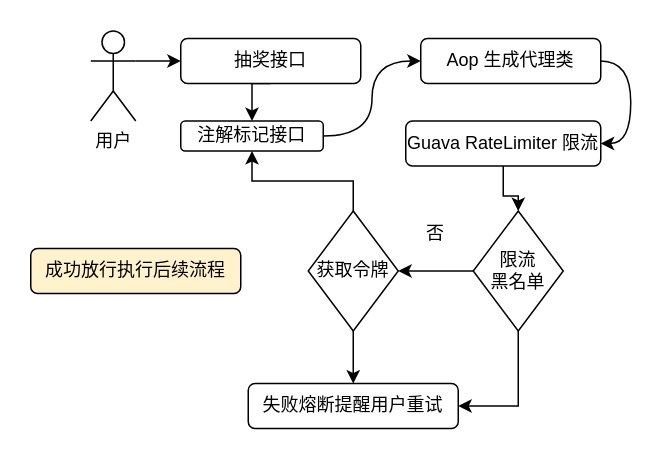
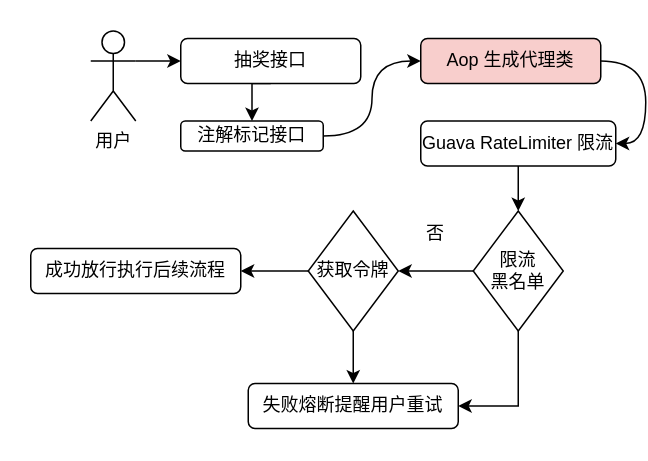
  <mxCell id="0" />
  <mxCell id="1" parent="0" />
  <mxCell id="2" style="edgeStyle=orthogonalEdgeStyle;rounded=0;orthogonalLoop=1;jettySize=auto;html=1;exitX=1;exitY=0.333;exitDx=0;exitDy=0;exitPerimeter=0;entryX=0;entryY=0.5;entryDx=0;entryDy=0;" parent="1" source="3" target="6" edge="1"><mxGeometry relative="1" as="geometry"><mxPoint x="190" y="40" as="targetPoint" /></mxGeometry></mxCell>
  <mxCell id="3" value="用户" style="shape=umlActor;verticalLabelPosition=bottom;verticalAlign=top;html=1;outlineConnect=0;" parent="1" vertex="1"><mxGeometry x="60" y="20" width="30" height="60" as="geometry" /></mxCell>
  <mxCell id="4" style="edgeStyle=orthogonalEdgeStyle;rounded=0;orthogonalLoop=1;jettySize=auto;html=1;exitX=1;exitY=0.5;exitDx=0;exitDy=0;entryX=0;entryY=0.5;entryDx=0;entryDy=0;curved=1;" parent="1" source="12" target="8" edge="1"><mxGeometry relative="1" as="geometry" /></mxCell>
  <mxCell id="5" style="edgeStyle=orthogonalEdgeStyle;rounded=0;orthogonalLoop=1;jettySize=auto;html=1;exitX=0.5;exitY=1;exitDx=0;exitDy=0;entryX=0.5;entryY=0;entryDx=0;entryDy=0;" parent="1" source="6" target="12" edge="1"><mxGeometry relative="1" as="geometry" /></mxCell>
  <mxCell id="6" value="抽奖接口" style="rounded=1;whiteSpace=wrap;html=1;" parent="1" vertex="1"><mxGeometry x="120" y="25" width="120" height="30" as="geometry" /></mxCell>
  <mxCell id="7" style="edgeStyle=orthogonalEdgeStyle;rounded=0;orthogonalLoop=1;jettySize=auto;html=1;exitX=1;exitY=0.5;exitDx=0;exitDy=0;entryX=1;entryY=0.5;entryDx=0;entryDy=0;curved=1;" parent="1" source="8" target="10" edge="1"><mxGeometry relative="1" as="geometry" /></mxCell>
- <mxCell id="8" value="Aop 生成代理类" style="rounded=1;whiteSpace=wrap;html=1;" parent="1" vertex="1"><mxGeometry x="280" y="25" width="120" height="30" as="geometry" /></mxCell>
+ <mxCell id="8" value="Aop 生成代理类" style="rounded=1;whiteSpace=wrap;html=1;fillColor=#f8cecc;" parent="1" vertex="1"><mxGeometry x="280" y="25" width="120" height="30" as="geometry" /></mxCell>
  <mxCell id="9" style="edgeStyle=orthogonalEdgeStyle;rounded=0;orthogonalLoop=1;jettySize=auto;html=1;exitX=0.5;exitY=1;exitDx=0;exitDy=0;" parent="1" source="10" target="22" edge="1"><mxGeometry relative="1" as="geometry"><mxPoint x="320" y="130" as="targetPoint" /></mxGeometry></mxCell>
- <mxCell id="10" value="Guava RateLimiter 限流" style="rounded=1;whiteSpace=wrap;html=1;" parent="1" vertex="1"><mxGeometry x="270" y="80" width="130" height="30" as="geometry" /></mxCell>
+ <mxCell id="10" value="Guava RateLimiter 限流" style="rounded=1;whiteSpace=wrap;html=1;" parent="1" vertex="1"><mxGeometry x="280" y="80" width="130" height="30" as="geometry" /></mxCell>
  <mxCell id="11" value="......" style="text;html=1;align=center;verticalAlign=middle;resizable=0;points=[];autosize=1;strokeColor=none;fillColor=none;" parent="1" vertex="1"><mxGeometry x="80" y="165" width="40" height="30" as="geometry" /></mxCell>
  <mxCell id="12" value="注解标记接口" style="rounded=1;whiteSpace=wrap;html=1;" parent="1" vertex="1"><mxGeometry x="120" y="80" width="95" height="20" as="geometry" /></mxCell>
  <mxCell id="13" value="" style="group" parent="1" vertex="1" connectable="0"><mxGeometry x="20" y="140" width="300" height="145" as="geometry" /></mxCell>
- <mxCell id="14" style="edgeStyle=orthogonalEdgeStyle;rounded=0;orthogonalLoop=1;jettySize=auto;html=1;" parent="13" source="16" target="12" edge="1"><mxGeometry relative="1" as="geometry" /></mxCell>
+ <mxCell id="14" style="edgeStyle=orthogonalEdgeStyle;rounded=0;orthogonalLoop=1;jettySize=auto;html=1;entryX=1;entryY=0.5;entryDx=0;entryDy=0;" parent="13" source="16" target="17" edge="1"><mxGeometry relative="1" as="geometry" /></mxCell>
  <mxCell id="15" style="edgeStyle=orthogonalEdgeStyle;rounded=0;orthogonalLoop=1;jettySize=auto;html=1;exitX=0.5;exitY=1;exitDx=0;exitDy=0;entryX=0.5;entryY=0;entryDx=0;entryDy=0;" parent="13" source="16" target="18" edge="1"><mxGeometry relative="1" as="geometry" /></mxCell>
  <mxCell id="16" value="获取令牌" style="rhombus;whiteSpace=wrap;html=1;" parent="13" vertex="1"><mxGeometry x="185" width="60" height="80" as="geometry" /></mxCell>
- <mxCell id="17" value="成功放行执行后续流程" style="rounded=1;whiteSpace=wrap;html=1;fillColor=#fff2cc;" parent="13" vertex="1"><mxGeometry y="25" width="140" height="30" as="geometry" /></mxCell>
+ <mxCell id="17" value="成功放行执行后续流程" style="rounded=1;whiteSpace=wrap;html=1;" parent="13" vertex="1"><mxGeometry y="25" width="140" height="30" as="geometry" /></mxCell>
  <mxCell id="18" value="失败熔断提醒用户重试" style="rounded=1;whiteSpace=wrap;html=1;" parent="13" vertex="1"><mxGeometry x="145" y="115" width="140" height="30" as="geometry" /></mxCell>
  <mxCell id="19" value="否" style="text;html=1;align=center;verticalAlign=middle;whiteSpace=wrap;rounded=0;" parent="13" vertex="1"><mxGeometry x="240" width="60" height="30" as="geometry" /></mxCell>
  <mxCell id="20" style="edgeStyle=orthogonalEdgeStyle;rounded=0;orthogonalLoop=1;jettySize=auto;html=1;exitX=0;exitY=0.5;exitDx=0;exitDy=0;entryX=1;entryY=0.5;entryDx=0;entryDy=0;" parent="1" source="22" target="16" edge="1"><mxGeometry relative="1" as="geometry" /></mxCell>
  <mxCell id="21" style="edgeStyle=orthogonalEdgeStyle;rounded=0;orthogonalLoop=1;jettySize=auto;html=1;exitX=0.5;exitY=1;exitDx=0;exitDy=0;entryX=1;entryY=0.5;entryDx=0;entryDy=0;" parent="1" source="22" target="18" edge="1"><mxGeometry relative="1" as="geometry" /></mxCell>
  <mxCell id="22" value="限流&lt;div&gt;黑名单&lt;/div&gt;" style="rhombus;whiteSpace=wrap;html=1;" parent="1" vertex="1"><mxGeometry x="315" y="140" width="60" height="80" as="geometry" /></mxCell>
